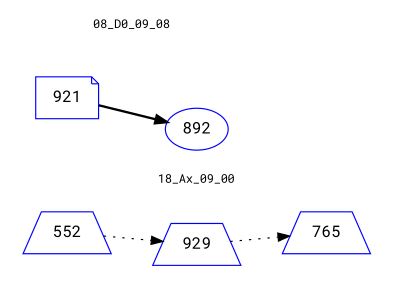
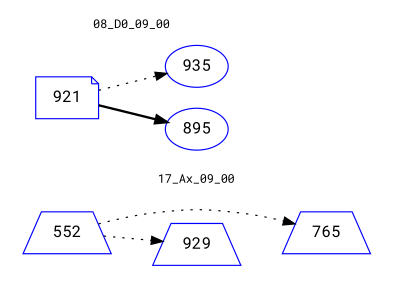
  digraph {
    fontname="Roboto Mono"
    rankdir=LR
    node [color=blue fontname="Roboto Mono" shape=trapezium]
    edge [color=black fontname="Roboto Mono" style=dotted]
    n1 [label=552]
    n2 [label=929]
    n3 [label=765]
    n4 [label=921 shape=note]
-   n5 [label=892 shape=ellipse]
+   n5 [label=895 shape=ellipse]
+   n6 [label=935 shape=ellipse]
    subgraph cluster_1 {
      color=white
      fontsize=10
-     label="18_Ax_09_00"
+     label="17_Ax_09_00"
      n1
      n2
      n3
    }
    subgraph cluster_2 {
      color=white
      fontsize=10
-     label="08_D0_09_08"
+     label="08_D0_09_00"
      n4
      n5
+     n6
    }
    n1 -> n2
-   n2 -> n3
+   n1 -> n3
    n4 -> n5 [style=bold]
+   n4 -> n6
  }
